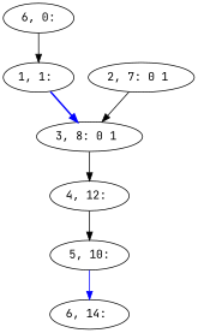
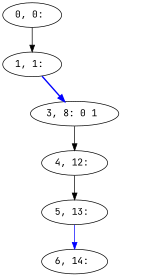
  digraph {
    fontname="JetBrains Mono"
    node [fontname="JetBrains Mono"]
    edge [color=black fontname="JetBrains Mono" style=solid]
-   n1 [label="6, 0:"]
+   n1 [label="0, 0: "]
    n2 [label="1, 1: "]
    n3 [label="3, 8: 0 1 "]
-   n4 [label="2, 7: 0 1 "]
    n5 [label="4, 12: "]
-   n6 [label="5, 10:"]
+   n6 [label="5, 13: "]
    n7 [label="6, 14: "]
    n1 -> n2
    n2 -> n3 [color=blue style=bold]
    n3 -> n5
-   n4 -> n3
    n5 -> n6
    n6 -> n7 [color=blue]
  }
